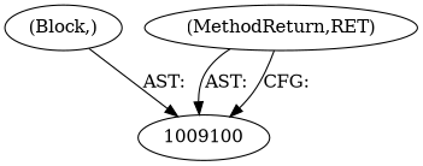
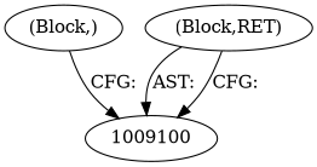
  digraph {
    n1 [label="(Block,)"]
    n2 [label=1009100]
-   n3 [label="(MethodReturn,RET)"]
-   n1 -> n2 [label="AST: "]
+   n3 [label="(Block,RET)"]
+   n1 -> n2 [label="CFG: "]
    n3 -> n2 [label="AST: "]
    n3 -> n2 [label="CFG: "]
  }
